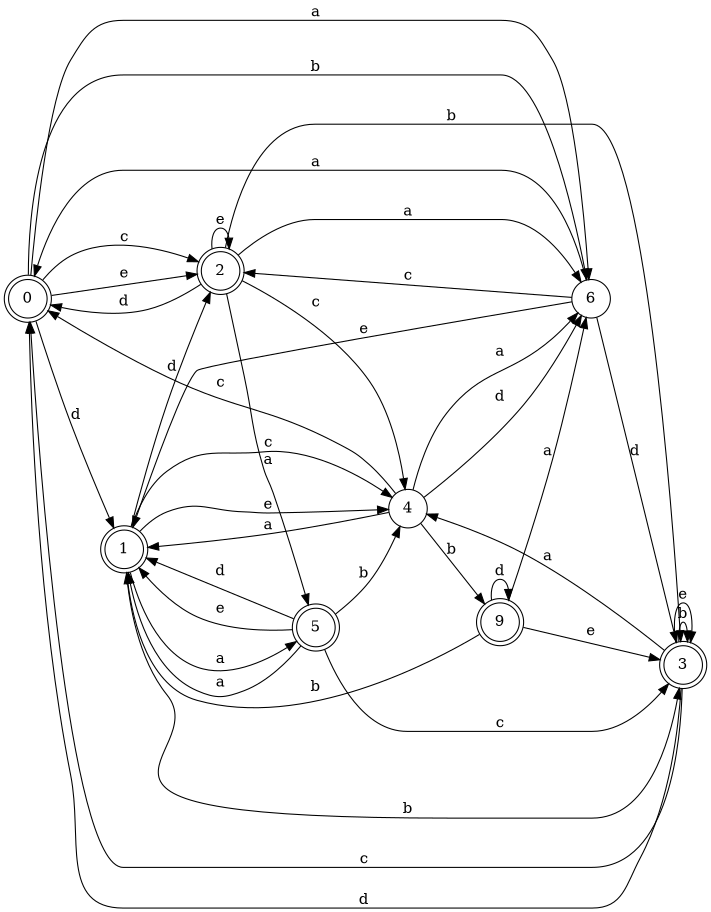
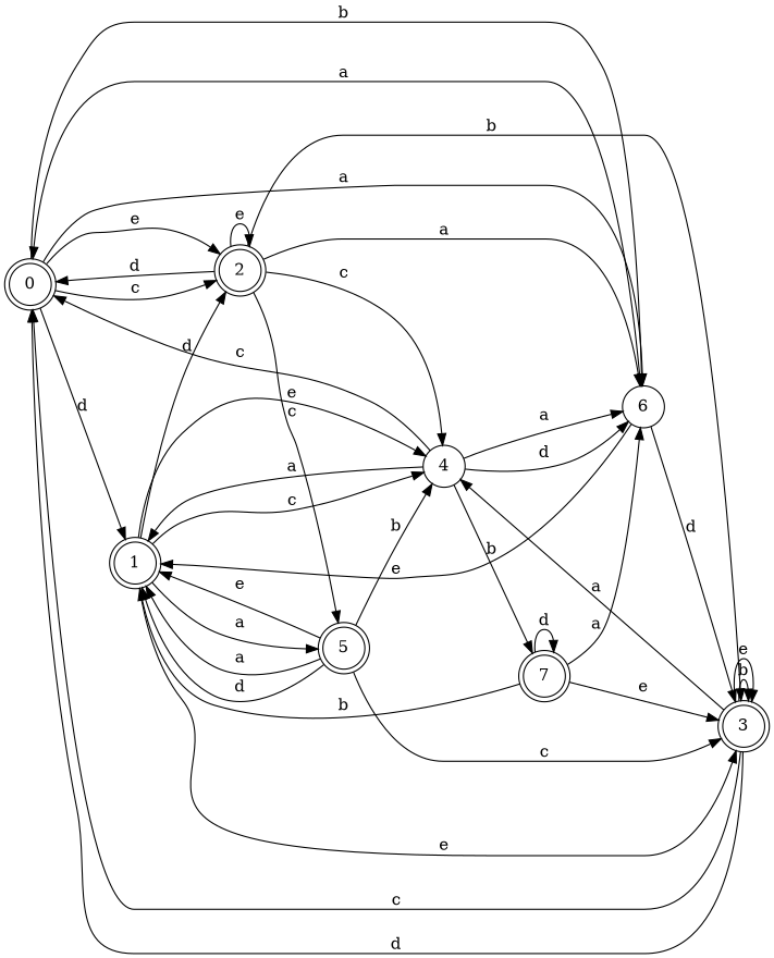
  digraph {
    rankdir=LR
    node [color=black fillcolor=white shape=doublecircle style="rounded,filled"]
    n1 [label=0]
    n2 [label=1]
    n3 [label=2]
    n4 [label=6 shape=circle style=filled]
    n5 [label=3 style=filled]
    n6 [label=4 shape=circle style=filled]
    n7 [label=5]
-   n8 [label=9]
+   n8 [label=7]
    n1 -> n2 [label=d]
    n1 -> n3 [label=c]
    n1 -> n3 [label=e]
    n1 -> n4 [label=a]
    n1 -> n4 [label=b]
    n2 -> n3 [label=d]
-   n2 -> n5 [label=b]
+   n2 -> n5 [label=e]
    n2 -> n6 [label=c]
    n2 -> n6 [label=e]
    n2 -> n7 [label=a]
    n3 -> n1 [label=d]
    n3 -> n3 [label=e]
    n3 -> n4 [label=a]
    n3 -> n5 [label=b]
    n3 -> n6 [label=c]
-   n3 -> n7 [label=a]
+   n3 -> n7 [label=c]
    n4 -> n1 [label=a]
    n4 -> n2 [label=e]
-   n4 -> n3 [label=c]
    n4 -> n5 [label=d]
    n5 -> n1 [label=c]
    n5 -> n1 [label=d]
    n5 -> n5 [label=b]
    n5 -> n5 [label=e]
    n5 -> n6 [label=a]
    n6 -> n1 [label=c]
    n6 -> n2 [label=a]
    n6 -> n4 [label=a]
    n6 -> n4 [label=d]
    n6 -> n8 [label=b]
    n7 -> n2 [label=a]
    n7 -> n2 [label=d]
    n7 -> n2 [label=e]
    n7 -> n5 [label=c]
    n7 -> n6 [label=b]
    n8 -> n2 [label=b]
    n8 -> n4 [label=a]
    n8 -> n5 [label=e]
    n8 -> n8 [label=d]
  }
